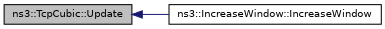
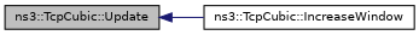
  digraph {
    rankdir=LR
    node [color=black fontname=Helvetica fontsize=10 shape=record style=filled]
    n1 [fillcolor=grey75 fontcolor=black height=0.2 label="ns3::TcpCubic::Update" width=0.4]
-   n2 [fillcolor=white height=0.2 label="ns3::IncreaseWindow::IncreaseWindow" width=0.4]
+   n2 [fillcolor=white height=0.2 label="ns3::TcpCubic::IncreaseWindow" width=0.4]
    n1 -> n2 [color=midnightblue dir=back fontname=Helvetica fontsize=10 labelfontname=Helvetica labelfontsize=10 style=solid]
  }
